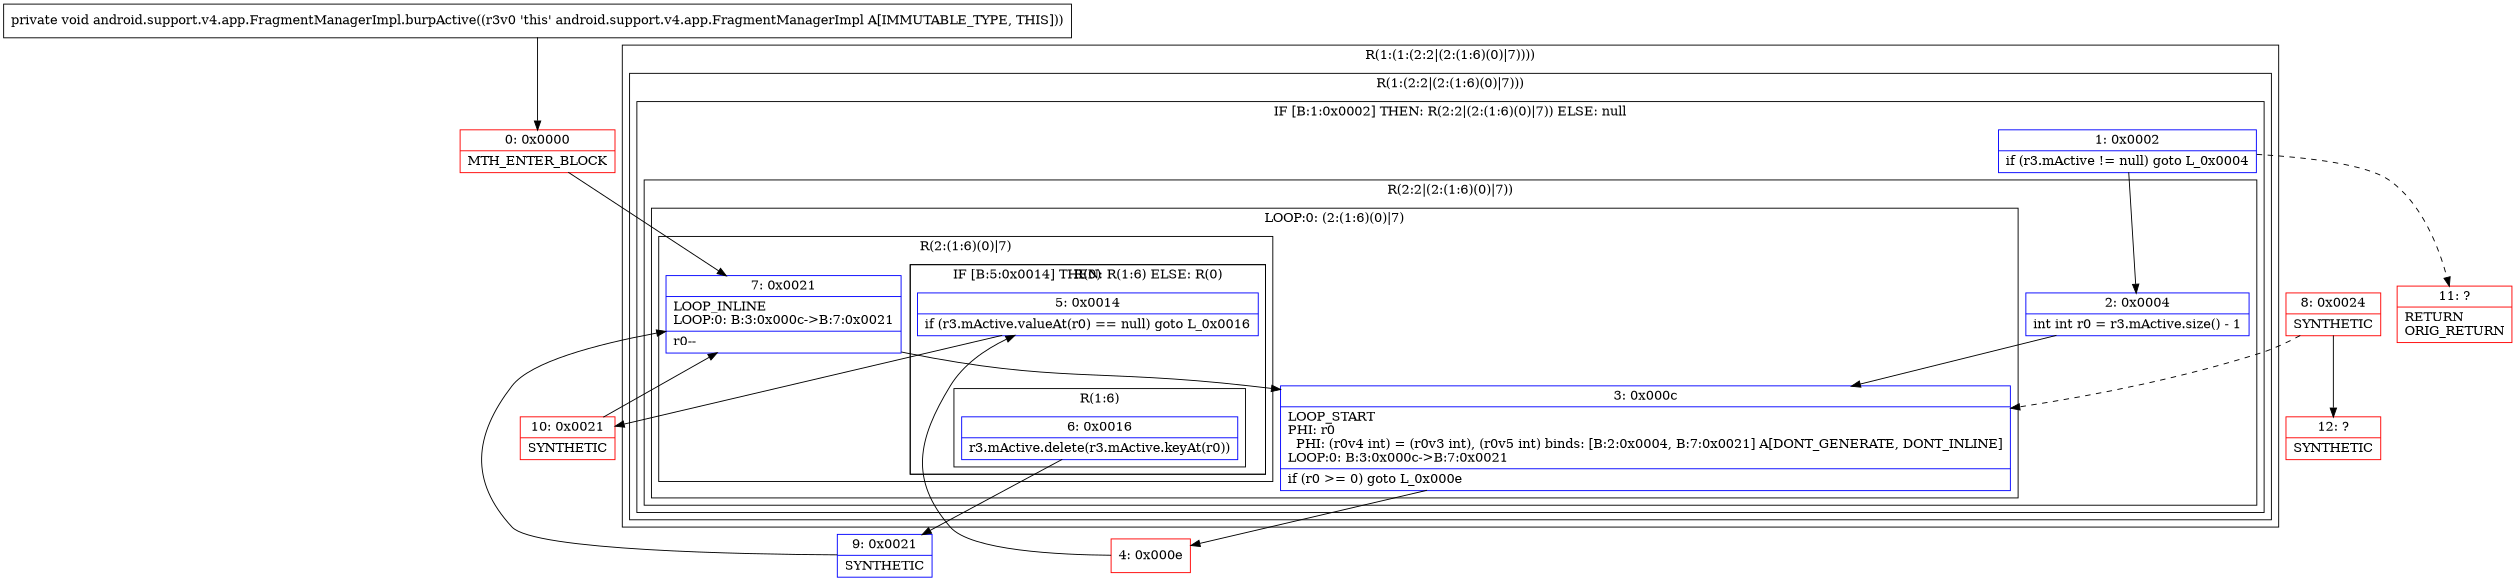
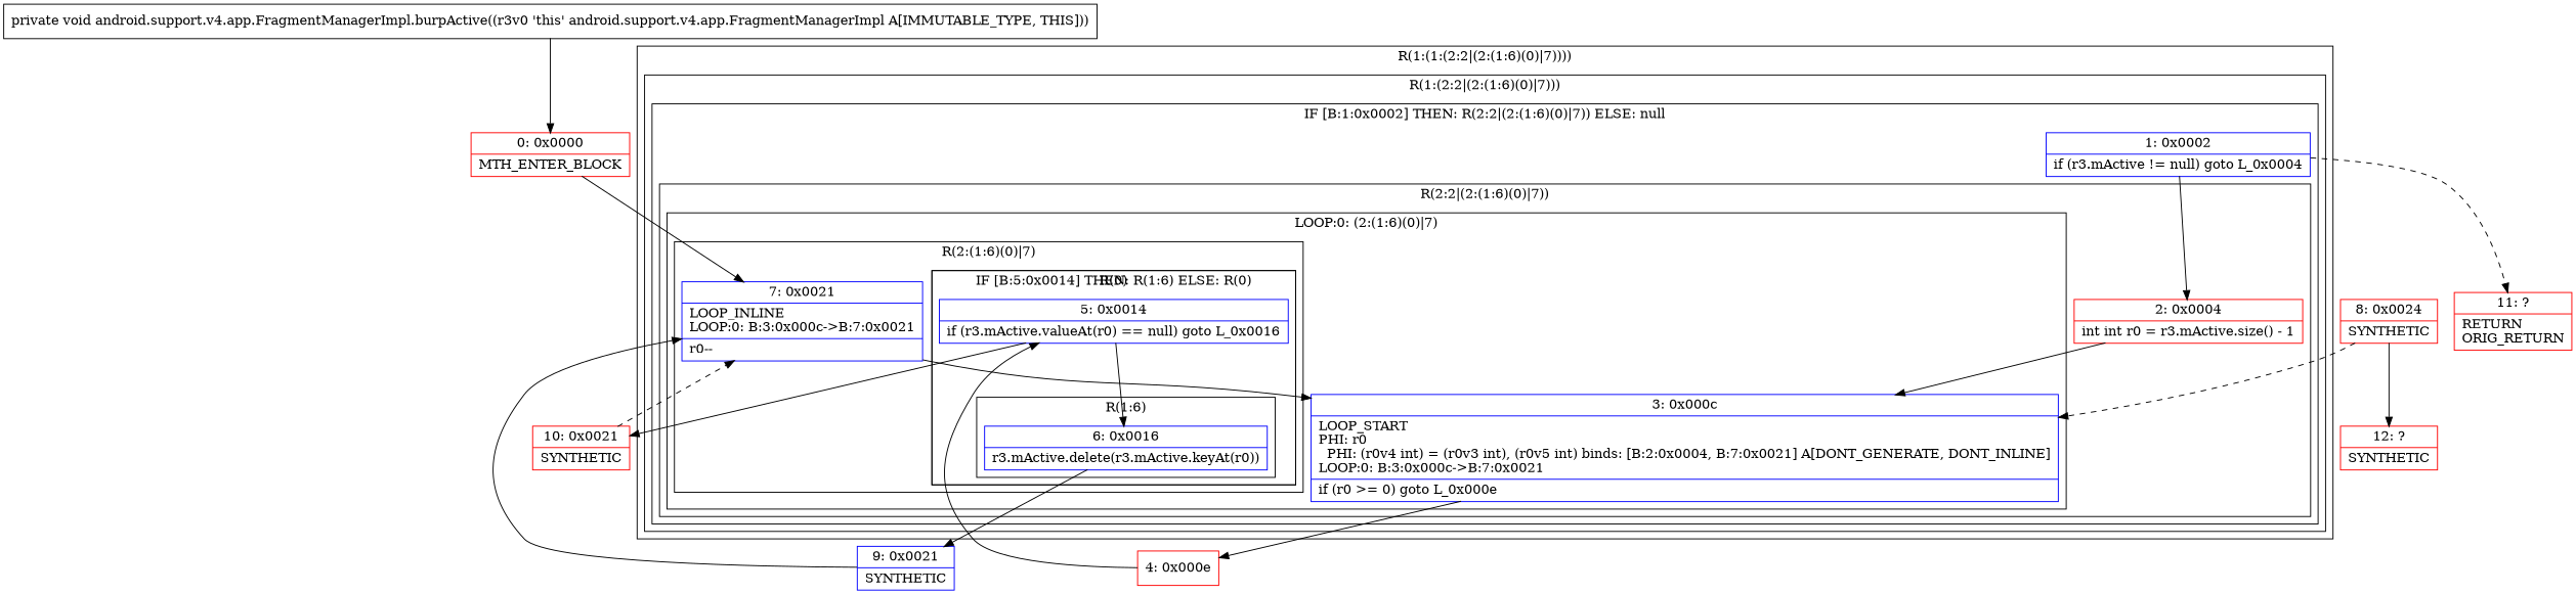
  digraph {
    node [color=blue shape=record]
    n1 [label="{6\:\ 0x0016|r3.mActive.delete(r3.mActive.keyAt(r0))\l}"]
    n2 [label="{5\:\ 0x0014|if (r3.mActive.valueAt(r0) == null) goto L_0x0016\l}"]
    n3 [label="{7\:\ 0x0021|LOOP_INLINE\lLOOP:0: B:3:0x000c\-\>B:7:0x0021\l|r0\-\-\l}"]
    n4 [label="{3\:\ 0x000c|LOOP_START\lPHI: r0 \l  PHI: (r0v4 int) = (r0v3 int), (r0v5 int) binds: [B:2:0x0004, B:7:0x0021] A[DONT_GENERATE, DONT_INLINE]\lLOOP:0: B:3:0x000c\-\>B:7:0x0021\l|if (r0 \>= 0) goto L_0x000e\l}"]
-   n5 [label="{2\:\ 0x0004|int int r0 = r3.mActive.size() \- 1\l}"]
+   n5 [color=red label="{2\:\ 0x0004|int int r0 = r3.mActive.size() \- 1\l}"]
    n6 [label="{1\:\ 0x0002|if (r3.mActive != null) goto L_0x0004\l}"]
    n7 [label="{9\:\ 0x0021|SYNTHETIC\l}"]
    n8 [color=red label="{10\:\ 0x0021|SYNTHETIC\l}"]
    n9 [color=red label="{4\:\ 0x000e}"]
    n10 [color=red label="{11\:\ ?|RETURN\lORIG_RETURN\l}"]
    n11 [color=red label="{8\:\ 0x0024|SYNTHETIC\l}"]
    n12 [color=red label="{12\:\ ?|SYNTHETIC\l}"]
    n13 [color=red label="{0\:\ 0x0000|MTH_ENTER_BLOCK\l}"]
    n14 [label="{private void android.support.v4.app.FragmentManagerImpl.burpActive((r3v0 'this' android.support.v4.app.FragmentManagerImpl A[IMMUTABLE_TYPE, THIS])) }" color=""]
    subgraph cluster_1 {
      label="R(1:(1:(2:2|(2:(1:6)(0)|7))))"
      subgraph cluster_2 {
        label="R(1:(2:2|(2:(1:6)(0)|7)))"
        subgraph cluster_3 {
          label="IF [B:1:0x0002] THEN: R(2:2|(2:(1:6)(0)|7)) ELSE: null"
          n6
          subgraph cluster_4 {
            label="R(2:2|(2:(1:6)(0)|7))"
            n5
            subgraph cluster_5 {
              label="LOOP:0: (2:(1:6)(0)|7)"
              n4
              subgraph cluster_6 {
                label="R(2:(1:6)(0)|7)"
                n3
                subgraph cluster_7 {
                  label="IF [B:5:0x0014] THEN: R(1:6) ELSE: R(0)"
                  n2
                  subgraph cluster_8 {
                    label="R(1:6)"
                    n1
                  }
                  subgraph cluster_9 {
                    label="R(0)"
                  }
                }
              }
            }
          }
        }
      }
    }
    n1 -> n7
+   n2 -> n1
    n2 -> n8 [style=solid]
    n3 -> n4
    n4 -> n9
    n5 -> n4
    n6 -> n5
    n6 -> n10 [style=dashed]
    n7 -> n3
-   n8 -> n3
+   n8 -> n3 [style=dashed]
    n9 -> n2
    n11 -> n4 [style=dashed]
    n11 -> n12
    n13 -> n3
    n14 -> n13
  }
